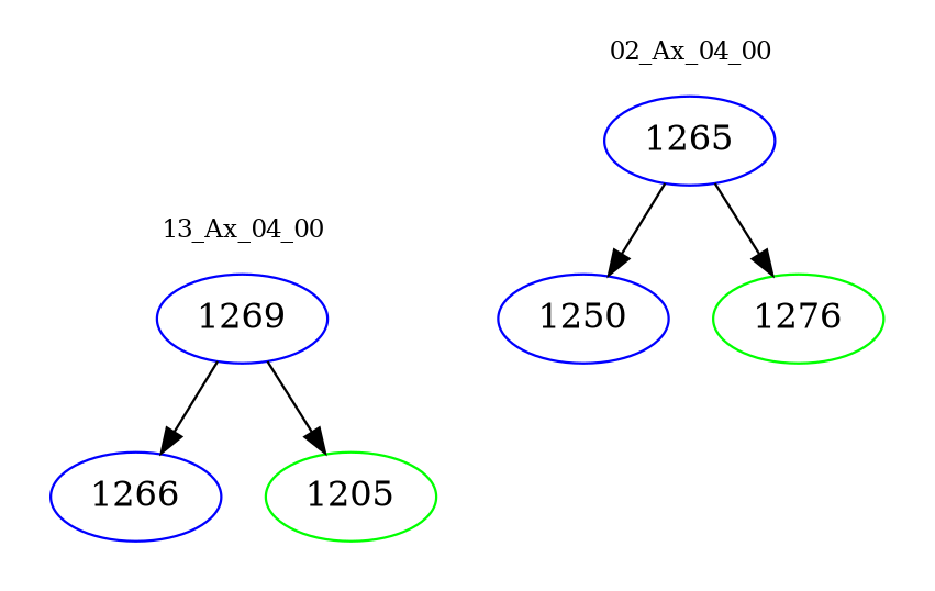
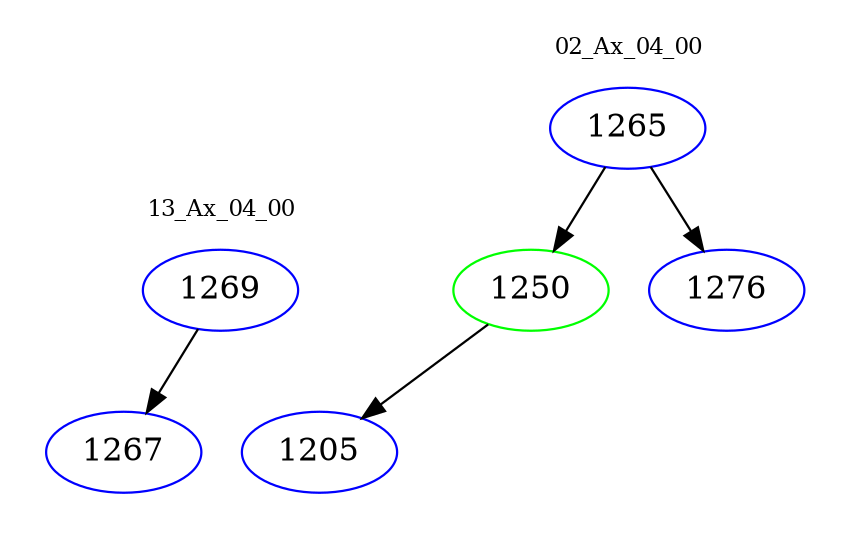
  digraph {
    node [color=blue]
    edge [color=black]
    n1 [label=1269]
-   n2 [color=green label=1205]
-   n3 [label=1266]
+   n2 [label=1205]
+   n3 [label=1267]
    n4 [label=1265]
-   n5 [label=1250]
-   n6 [color=green label=1276]
+   n5 [color=green label=1250]
+   n6 [label=1276]
    subgraph cluster_1 {
      color=white
      fontsize=10
      label="13_Ax_04_00"
      n1
      n2
      n3
    }
    subgraph cluster_2 {
      color=white
      fontsize=10
      label="02_Ax_04_00"
      n4
      n5
      n6
    }
-   n1 -> n2
+   n5 -> n2
    n1 -> n3
    n4 -> n5
    n4 -> n6
  }
